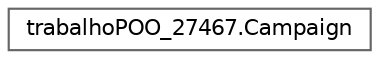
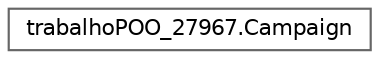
  digraph {
    rankdir=LR
-   n1 [color=grey40 fillcolor=white fontname=Helvetica fontsize=10 height=0.2 label="trabalhoPOO_27467.Campaign" shape=box style=filled width=0.4]
+   n1 [color=grey40 fillcolor=white fontname=Helvetica fontsize=10 height=0.2 label="trabalhoPOO_27967.Campaign" shape=box style=filled width=0.4]
  }
